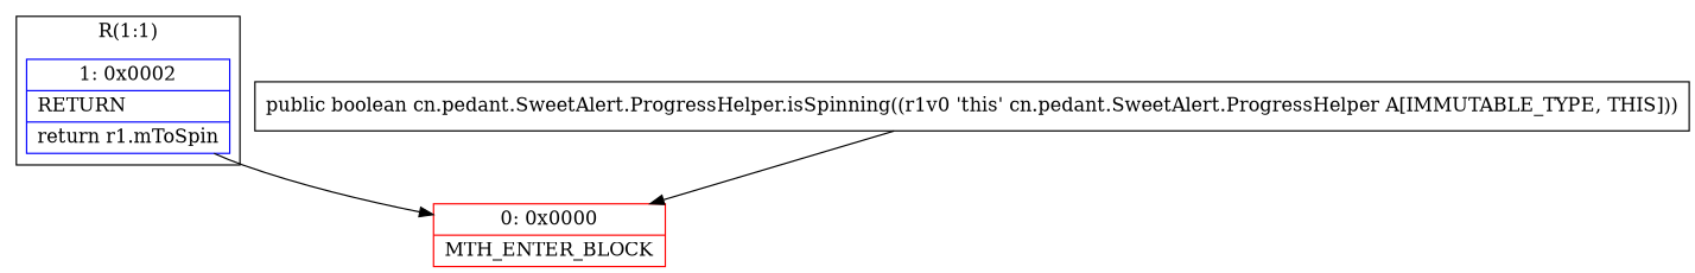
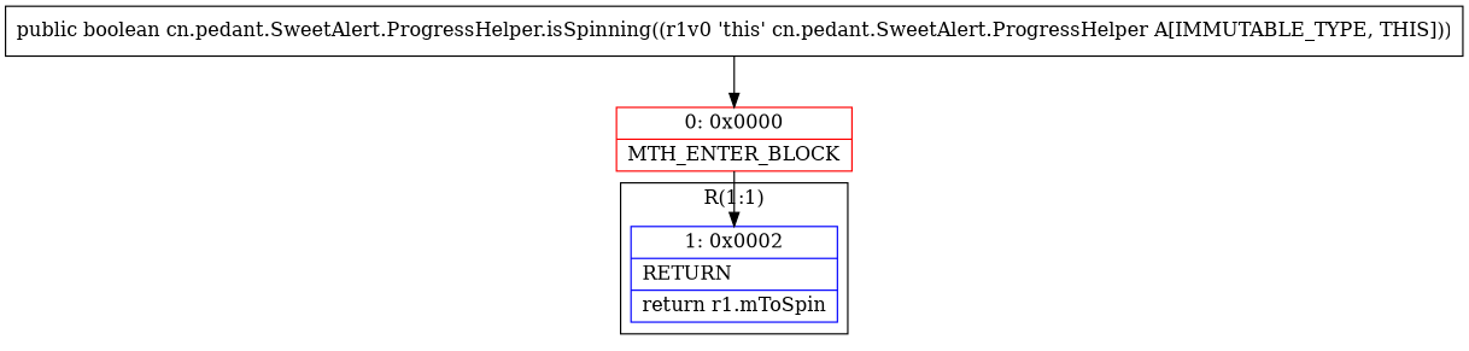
  digraph {
    node [shape=record]
    n1 [color=blue label="{1\:\ 0x0002|RETURN\l|return r1.mToSpin\l}"]
    n2 [color=red label="{0\:\ 0x0000|MTH_ENTER_BLOCK\l}"]
    n3 [label="{public boolean cn.pedant.SweetAlert.ProgressHelper.isSpinning((r1v0 'this' cn.pedant.SweetAlert.ProgressHelper A[IMMUTABLE_TYPE, THIS])) }"]
    subgraph cluster_1 {
      label="R(1:1)"
      n1
    }
-   n1 -> n2
+   n2 -> n1
    n3 -> n2
  }
